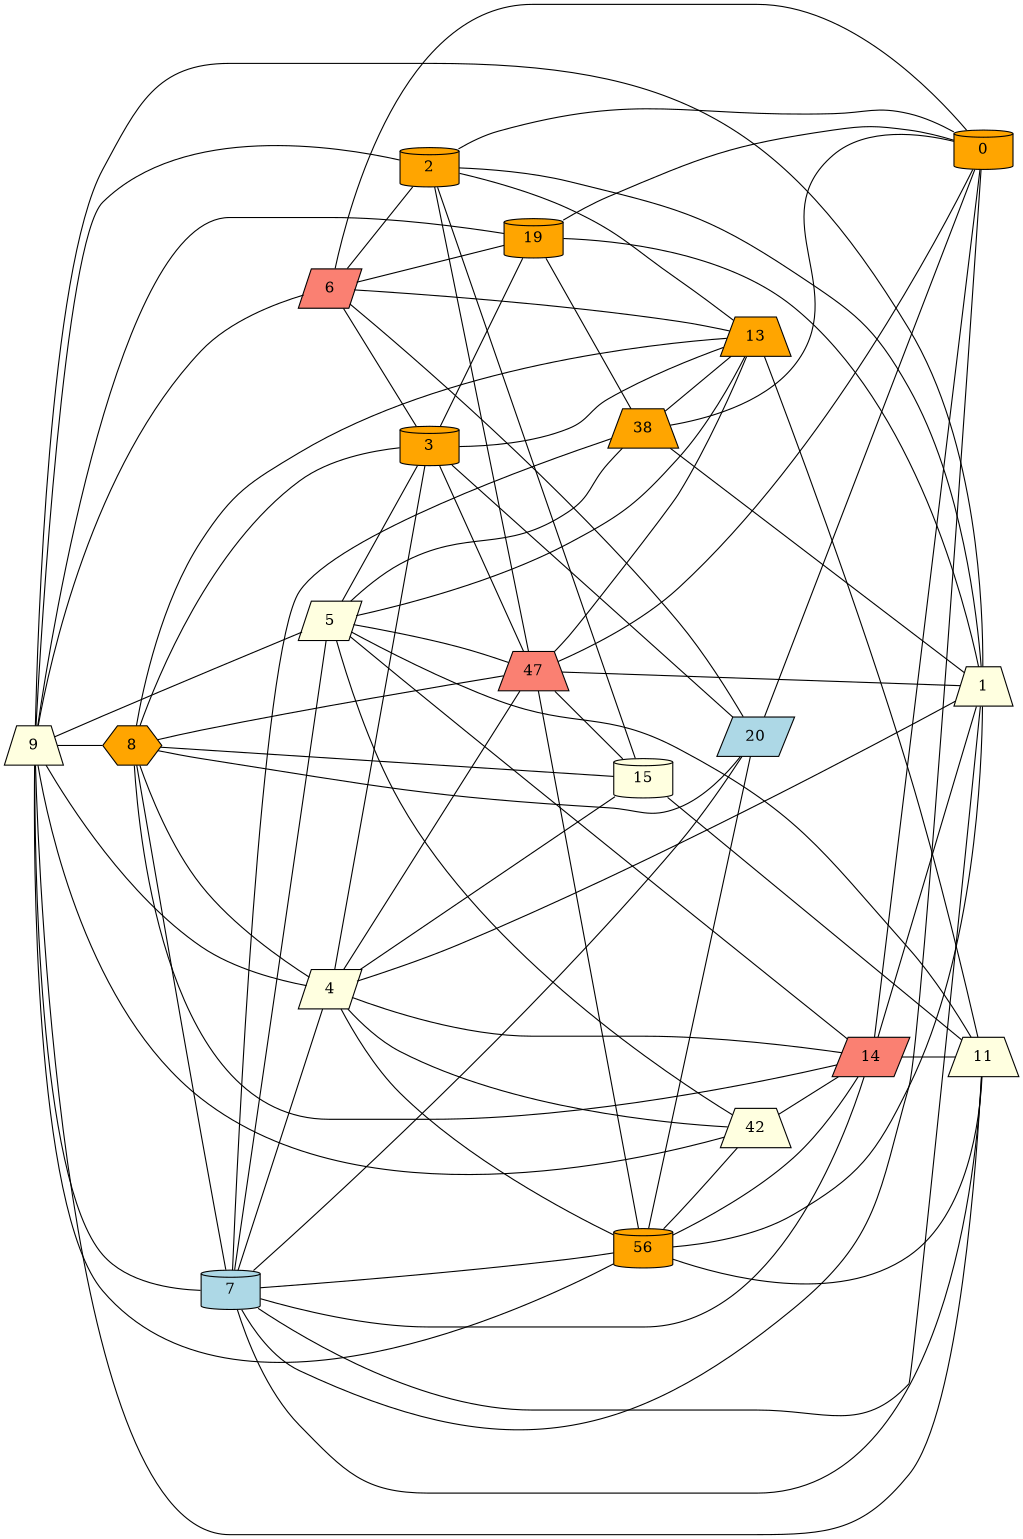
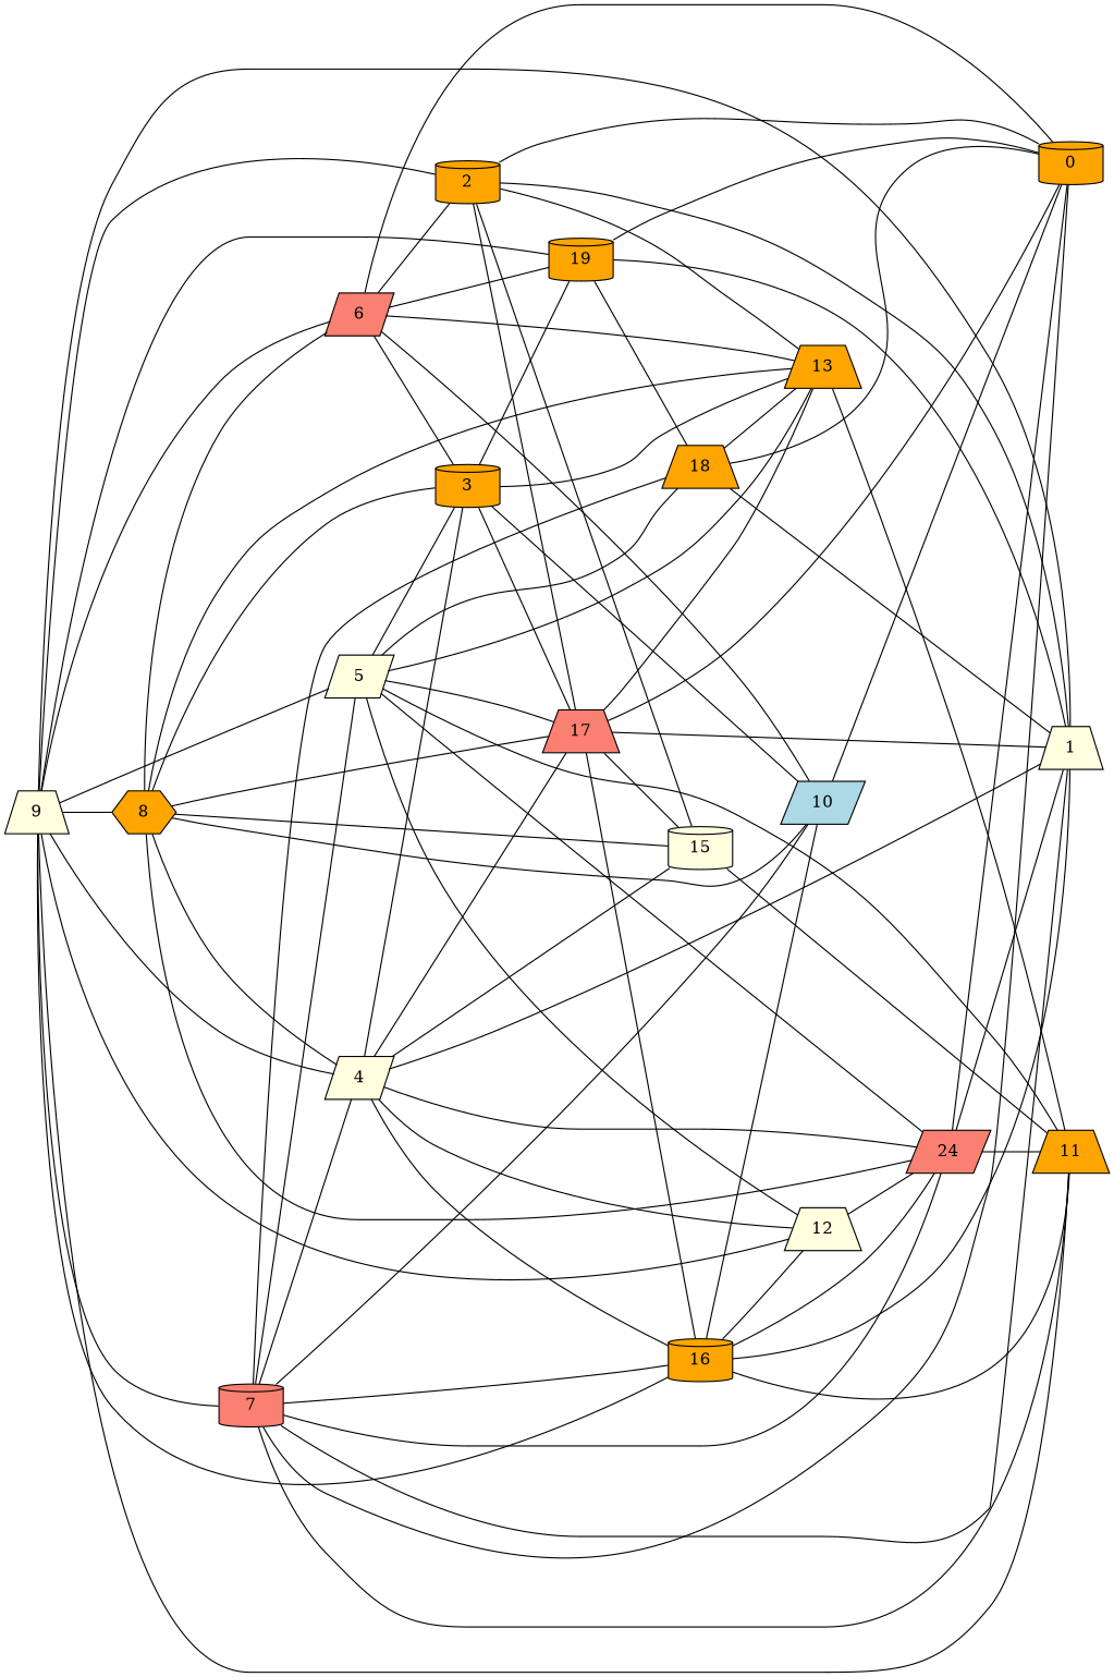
  digraph {
    rankdir=LR
    node [fillcolor=orange shape=cylinder style=filled]
    edge [color=black dir=none]
    6 [fillcolor=salmon shape=parallelogram]
    2
    19
    0
    3
-   10 [fillcolor=lightblue shape=parallelogram label=20]
-   11 [fillcolor=lightyellow shape=trapezium]
+   10 [fillcolor=lightblue shape=parallelogram]
+   11 [shape=trapezium]
    1 [fillcolor=lightyellow shape=trapezium]
    15 [fillcolor=lightyellow]
-   17 [fillcolor=salmon shape=trapezium label=47]
+   17 [fillcolor=salmon shape=trapezium]
    13 [shape=trapezium]
-   18 [shape=trapezium label=38]
+   18 [shape=trapezium]
    8 [shape=hexagon]
-   7 [fillcolor=lightblue]
+   7 [fillcolor=salmon]
    4 [fillcolor=lightyellow shape=parallelogram]
-   14 [fillcolor=salmon shape=parallelogram]
+   14 [fillcolor=salmon shape=parallelogram label=24]
    5 [fillcolor=lightyellow shape=parallelogram]
-   16 [label=56]
-   12 [fillcolor=lightyellow shape=trapezium label=42]
+   16
+   12 [fillcolor=lightyellow shape=trapezium]
    9 [fillcolor=lightyellow shape=trapezium]
    subgraph sub_1 {
      6
      2
      19
      0
      3
      10
      11
      1
      15
      17
      13
      18
      8
      7
      4
      14
      5
      16
      12
      9
    }
    6 -> 2
    6 -> 19
    6 -> 0
    6 -> 3
    6 -> 10
    6 -> 13
    2 -> 0
    2 -> 1
    2 -> 15
    2 -> 17
    2 -> 13
    19 -> 0
    19 -> 1
    19 -> 18
    3 -> 19
    3 -> 10
    3 -> 17
    3 -> 13
    10 -> 0
    15 -> 11
    17 -> 0
    17 -> 1
    17 -> 15
    17 -> 13
    17 -> 16
    13 -> 11
    18 -> 0
    18 -> 1
    18 -> 13
    8 -> 3
    8 -> 10
    8 -> 15
    8 -> 17
    8 -> 13
-   8 -> 7
+   8 -> 6
    8 -> 4
    8 -> 14
    7 -> 0
    7 -> 10
    7 -> 11
    7 -> 1
    7 -> 18
    7 -> 4
    7 -> 14
    7 -> 5
    7 -> 16
    4 -> 3
    4 -> 1
    4 -> 15
    4 -> 17
    4 -> 14
    4 -> 16
    4 -> 12
    14 -> 0
    14 -> 11
    14 -> 1
    5 -> 3
    5 -> 11
    5 -> 17
    5 -> 13
    5 -> 18
    5 -> 14
    5 -> 12
    16 -> 10
    16 -> 11
    16 -> 1
    16 -> 14
    16 -> 12
    12 -> 14
    9 -> 6
    9 -> 2
    9 -> 19
    9 -> 11
    9 -> 1
    9 -> 8
    9 -> 7
    9 -> 4
    9 -> 5
    9 -> 16
    9 -> 12
  }
